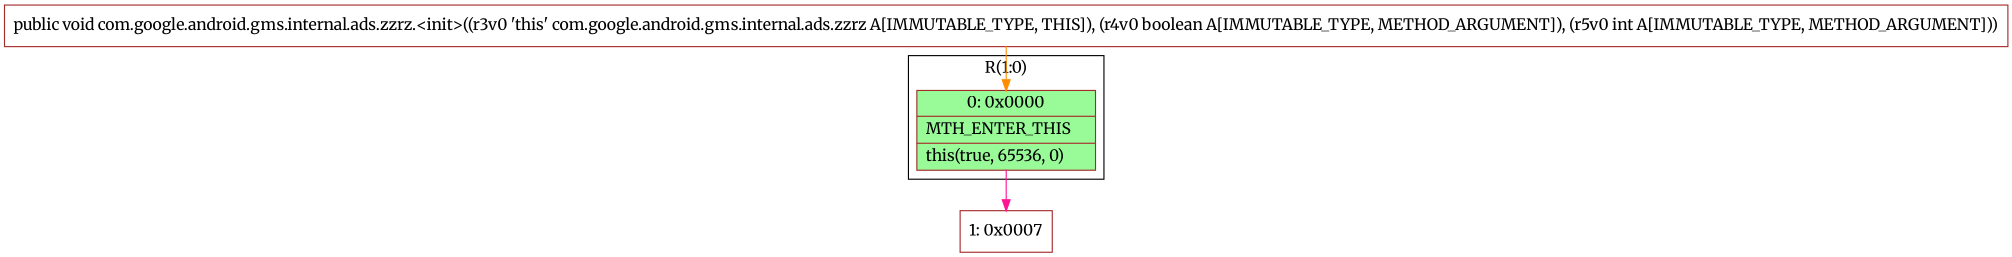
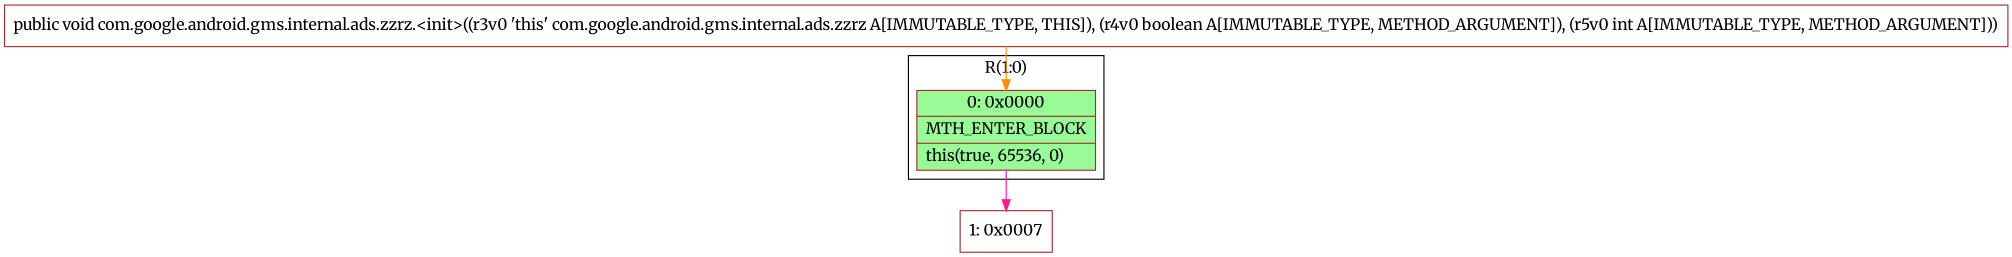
  digraph {
    fontname=Merriweather
    node [color=brown shape=record style=filled fillcolor=white fontname=Merriweather]
    edge [fontname=Merriweather]
-   n1 [label="{0\:\ 0x0000|MTH_ENTER_THIS\l|this(true, 65536, 0)\l}" fillcolor=palegreen]
+   n1 [label="{0\:\ 0x0000|MTH_ENTER_BLOCK\l|this(true, 65536, 0)\l}" fillcolor=palegreen]
    n2 [label="{1\:\ 0x0007}"]
    n3 [label="{public void com.google.android.gms.internal.ads.zzrz.\<init\>((r3v0 'this' com.google.android.gms.internal.ads.zzrz A[IMMUTABLE_TYPE, THIS]), (r4v0 boolean A[IMMUTABLE_TYPE, METHOD_ARGUMENT]), (r5v0 int A[IMMUTABLE_TYPE, METHOD_ARGUMENT])) }"]
    subgraph cluster_1 {
      label="R(1:0)"
      n1
    }
    n1 -> n2 [color=deeppink]
    n3 -> n1 [color=darkorange]
  }
